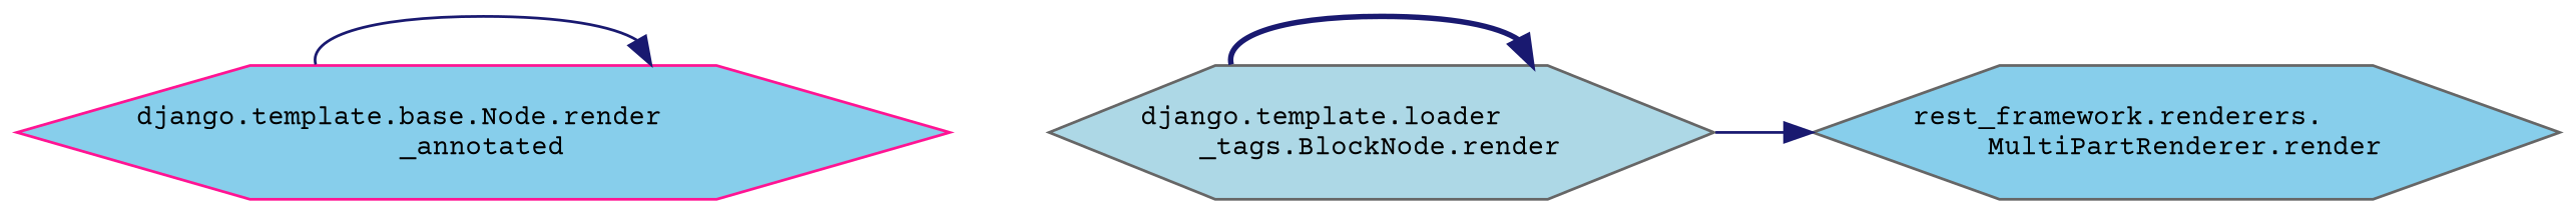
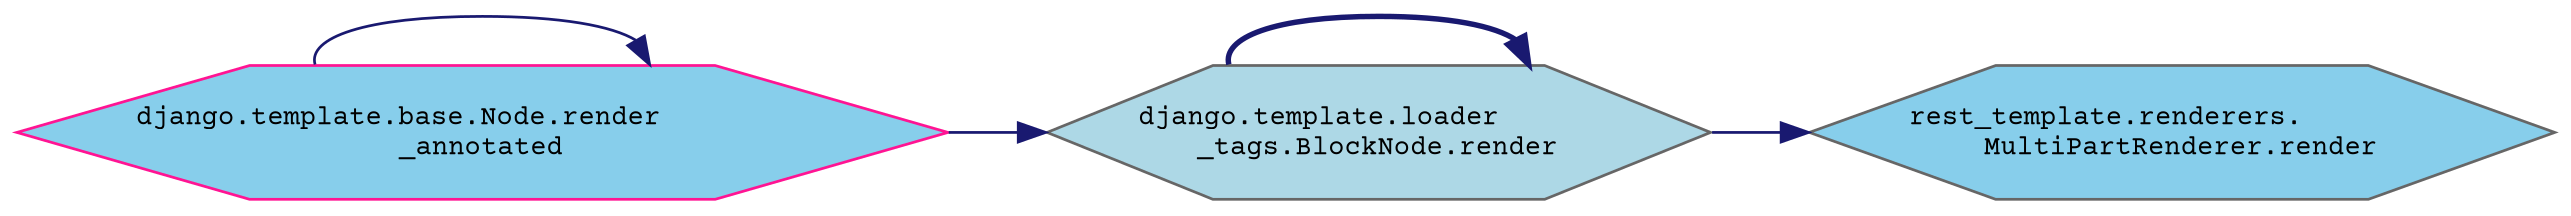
  digraph {
    fontname="Courier Prime"
    rankdir=RL
    node [color=gray40 fillcolor=skyblue fontname="Courier Prime" fontsize=10 shape=hexagon style=filled]
    edge [color=midnightblue dir=back fontname="Courier Prime" fontsize=10 labelfontname=Helvetica labelfontsize=10 style=solid]
-   n1 [fontcolor=black height=0.2 label="rest_framework.renderers.\lMultiPartRenderer.render" width=0.4]
+   n1 [fontcolor=black height=0.2 label="rest_template.renderers.\lMultiPartRenderer.render" width=0.4]
    n2 [fillcolor=lightblue height=0.2 label="django.template.loader\l_tags.BlockNode.render" width=0.4]
    n3 [color=deeppink height=0.2 label="django.template.base.Node.render\l_annotated" width=0.4]
    n1 -> n2
    n2 -> n2 [style=bold]
+   n2 -> n3
    n3 -> n3
  }
